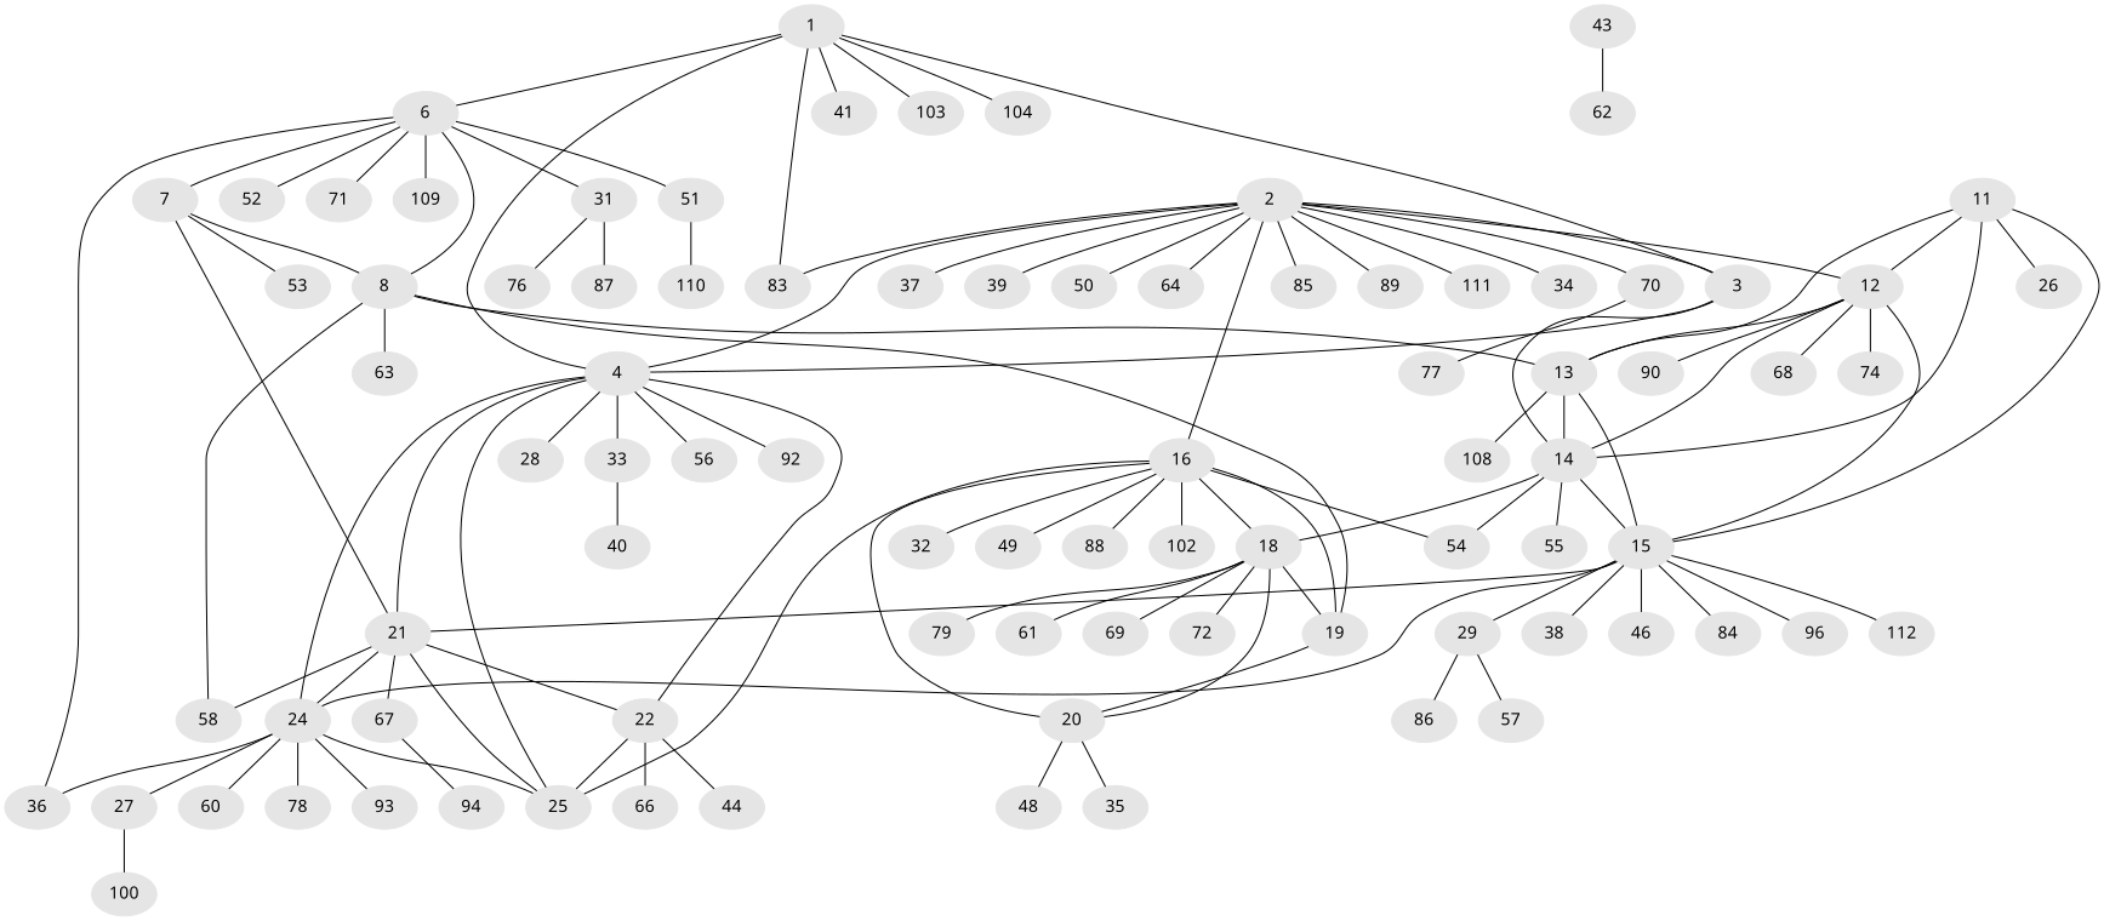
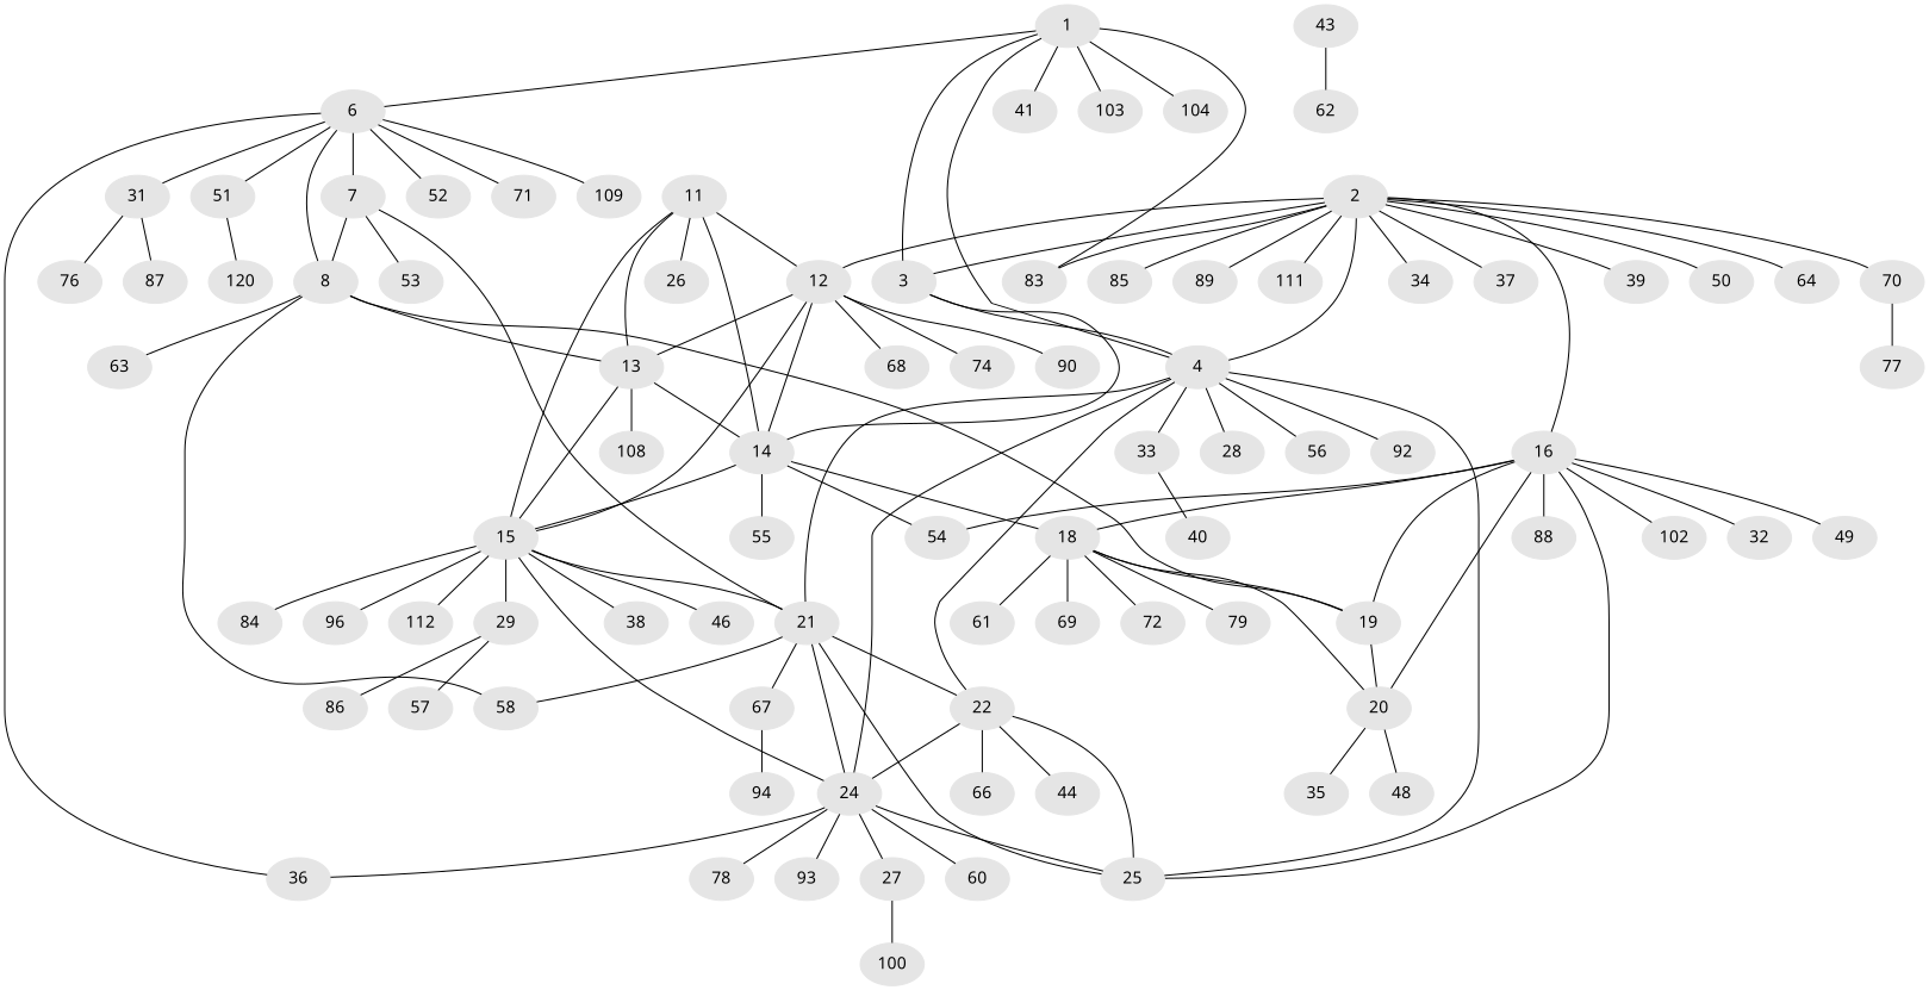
  graph {
    fontname="Noto Sans"
    node [color=gray90 fontname="Noto Sans" style=filled]
    edge [fontname="Noto Sans"]
    1 [super="+107"]
    3 [super="+65"]
    4 [super="+23"]
    6 [super="+30"]
    41
    103
    104
    83
    2 [super="+5"]
    12 [super="+99"]
    16 [super="+17"]
    34
    37 [super="+98"]
    39
    50
    64
    70
    85
    89
    111
    14
    21 [super="+80"]
    22 [super="+106"]
    24 [super="+97"]
    25 [super="+105"]
    28
    33 [super="+81"]
    56
    92
    7 [super="+10"]
    8 [super="+9"]
    31 [super="+42"]
    36
    51
    52
    71
    109
    13 [super="+101"]
    15 [super="+47"]
    68
    74
    90
    19 [super="+73"]
    18 [super="+59"]
    54 [super="+91"]
    20
    32
    49
    88
    102
    77
    55
    58
    67
    44
    66
    27
    60
    78
    93
    40
    53
    63
    76
    87
-   110
+   110 [label=120]
    108
    11
    26 [super="+95"]
    29 [super="+82"]
    38
    46
    84
    96
    112
    61
    69
    72
    79
    57
    86
    35 [super="+75"]
    48
    43 [super="+45"]
    62
    94
    100
    1 -- 3
    1 -- 4
    1 -- 6
    1 -- 41
    1 -- 103
    1 -- 104
    1 -- 83 [weight=2]
    3 -- 4
    3 -- 14
    4 -- 21
    4 -- 22
    4 -- 24
    4 -- 25
    4 -- 28
    4 -- 33 [weight=2]
    4 -- 56
    4 -- 92
    6 -- 7 [weight=2]
    6 -- 8 [weight=2]
    6 -- 31
    6 -- 36
    6 -- 51
    6 -- 52
    6 -- 71
    6 -- 109
    2 -- 3 [weight=2]
    2 -- 4 [weight=2]
    2 -- 83
    2 -- 12
    2 -- 16
    2 -- 34
    2 -- 37
    2 -- 39
    2 -- 50
    2 -- 64
    2 -- 70
    2 -- 85
    2 -- 89
    2 -- 111
    12 -- 14
    12 -- 13
    12 -- 15
    12 -- 68
    12 -- 74
    12 -- 90
    16 -- 25
    16 -- 19 [weight=2]
    16 -- 18 [weight=2]
    16 -- 54
    16 -- 20 [weight=2]
    16 -- 32
    16 -- 49
    16 -- 88
    16 -- 102
    70 -- 77
    14 -- 15
    14 -- 18
    14 -- 54
    14 -- 55
    21 -- 22
    21 -- 24
    21 -- 25
    21 -- 58
    21 -- 67
+   22 -- 24
    22 -- 25
    22 -- 44
    22 -- 66
    24 -- 25
    24 -- 36
    24 -- 27
    24 -- 60
    24 -- 78
    24 -- 93
    33 -- 40
    7 -- 21
    7 -- 8 [weight=4]
    7 -- 53
    8 -- 13
    8 -- 19
    8 -- 58
    8 -- 63
    31 -- 76
    31 -- 87
    51 -- 110
    13 -- 14
    13 -- 15
    13 -- 108
    15 -- 21
    15 -- 24
    15 -- 29
    15 -- 38
    15 -- 46
    15 -- 84
    15 -- 96
    15 -- 112
    19 -- 20
    18 -- 19
    18 -- 20
    18 -- 61
    18 -- 69
    18 -- 72
    18 -- 79
    20 -- 35
    20 -- 48
    67 -- 94
    27 -- 100
    11 -- 12
    11 -- 14
    11 -- 13
    11 -- 15
    11 -- 26
    29 -- 57
    29 -- 86
    43 -- 62
  }
